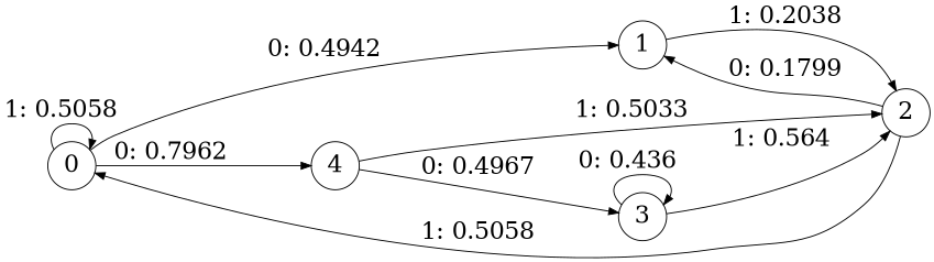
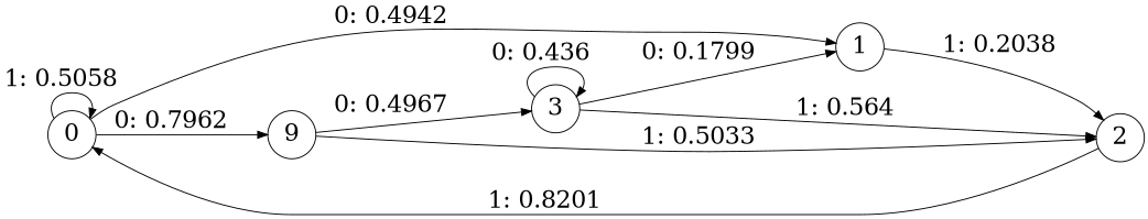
  digraph {
    rankdir=LR
    node [fontsize=24 shape=circle]
    edge [fontsize=24]
    0
    1
-   4
+   4 [label=9]
    2
    3
    0 -> 0 [label="1: 0.5058   "]
    0 -> 1 [label="0: 0.4942   "]
    0 -> 4 [label="0: 0.7962   "]
    1 -> 2 [label="1: 0.2038   "]
    4 -> 2 [label="1: 0.5033   "]
    4 -> 3 [label="0: 0.4967   "]
-   2 -> 0 [label="1: 0.5058   "]
-   2 -> 1 [label="0: 0.1799   "]
+   2 -> 0 [label="1: 0.8201   "]
+   3 -> 1 [label="0: 0.1799   "]
    3 -> 2 [label="1: 0.564    "]
    3 -> 3 [label="0: 0.436    "]
  }
